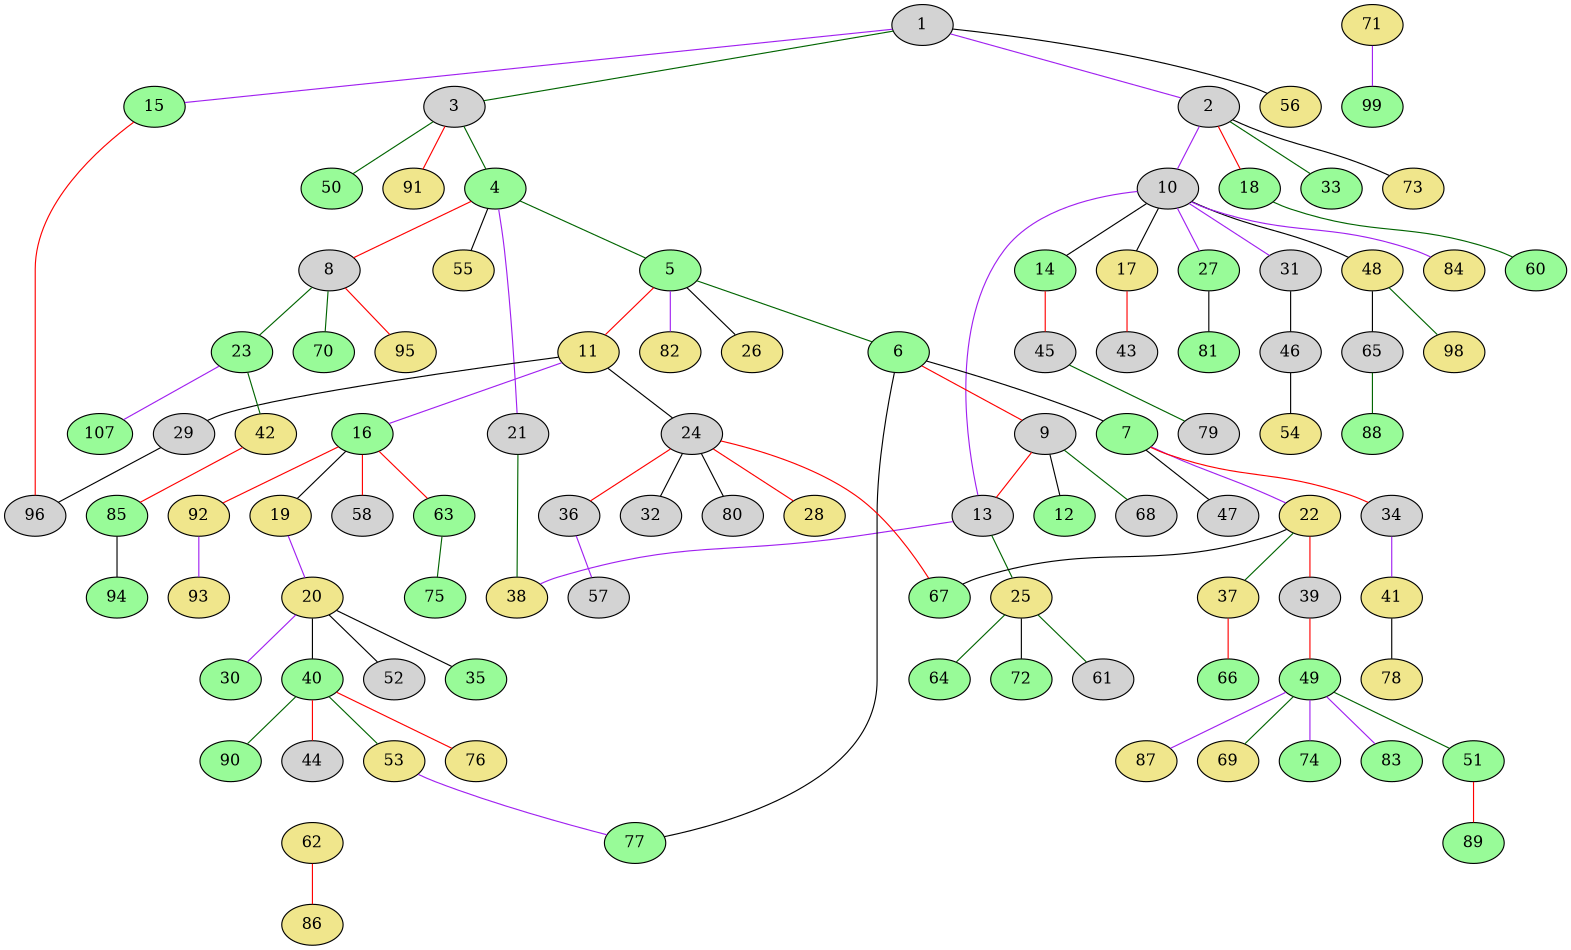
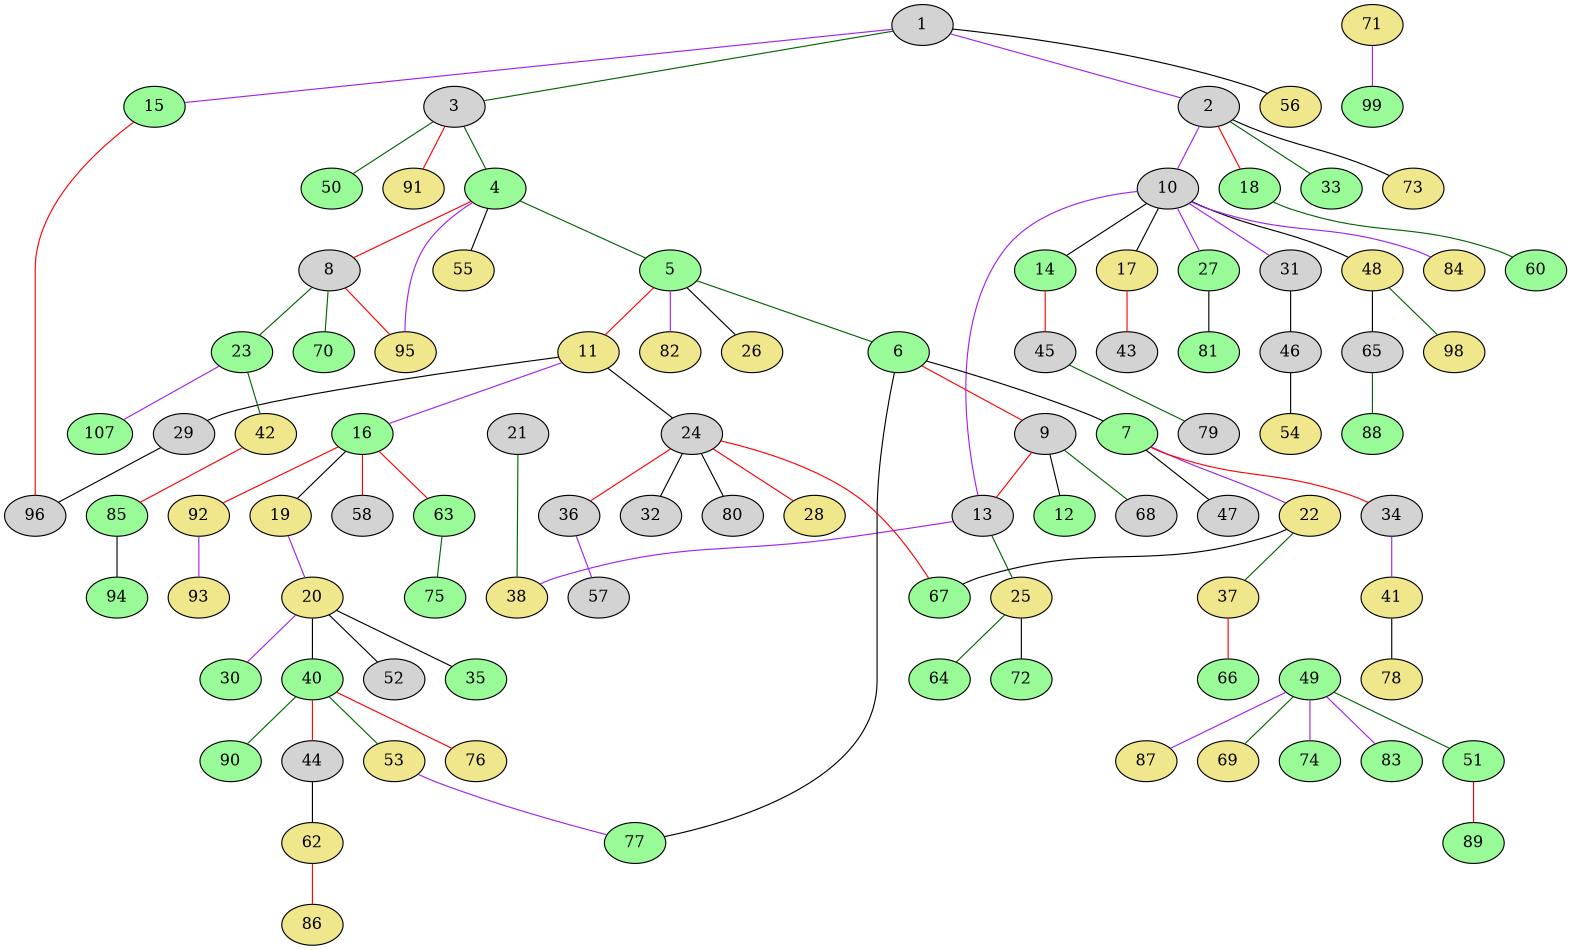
  graph {
    node [fillcolor=palegreen style=filled]
    edge [color=black]
    1 [fillcolor=lightgrey]
    2 [fillcolor=lightgrey]
    3 [fillcolor=lightgrey]
    15
    56 [fillcolor=khaki]
    10 [fillcolor=lightgrey]
    18
    33
    73 [fillcolor=khaki]
    4
    50
    91 [fillcolor=khaki]
    96 [fillcolor=lightgrey]
    13 [fillcolor=lightgrey]
    14
    17 [fillcolor=khaki]
    27
    31 [fillcolor=lightgrey]
    48 [fillcolor=khaki]
    84 [fillcolor=khaki]
    60
    5
    8 [fillcolor=lightgrey]
    21 [fillcolor=lightgrey]
    55 [fillcolor=khaki]
    38 [fillcolor=khaki]
    25 [fillcolor=khaki]
    45 [fillcolor=lightgrey]
    43 [fillcolor=lightgrey]
    81
    46 [fillcolor=lightgrey]
    65 [fillcolor=lightgrey]
    98 [fillcolor=khaki]
    6
    11 [fillcolor=khaki]
    26 [fillcolor=khaki]
    82 [fillcolor=khaki]
    23
    70
    95 [fillcolor=khaki]
    7
    9 [fillcolor=lightgrey]
    77
    16
    24 [fillcolor=lightgrey]
    29 [fillcolor=lightgrey]
    42 [fillcolor=khaki]
    n48 [label=107]
    22 [fillcolor=khaki]
    34 [fillcolor=lightgrey]
    47 [fillcolor=lightgrey]
    12
    68 [fillcolor=lightgrey]
    19 [fillcolor=khaki]
    58 [fillcolor=lightgrey]
    63
    92 [fillcolor=khaki]
    67
    28 [fillcolor=khaki]
    32 [fillcolor=lightgrey]
    36 [fillcolor=lightgrey]
    80 [fillcolor=lightgrey]
    37 [fillcolor=khaki]
-   39 [fillcolor=lightgrey]
    41 [fillcolor=khaki]
    66
    49
    78 [fillcolor=khaki]
    71 [fillcolor=khaki]
    99
    85
-   61 [fillcolor=lightgrey]
    64
    72
    79 [fillcolor=lightgrey]
    54 [fillcolor=khaki]
    88
    20 [fillcolor=khaki]
    75
    93 [fillcolor=khaki]
    57 [fillcolor=lightgrey]
    30
    35
    40
    52 [fillcolor=lightgrey]
    44 [fillcolor=lightgrey]
    53 [fillcolor=khaki]
    76 [fillcolor=khaki]
    90
    62 [fillcolor=khaki]
    51
    69 [fillcolor=khaki]
    74
    83
    87 [fillcolor=khaki]
    94
    89
    86 [fillcolor=khaki]
    1 -- 2 [color=purple]
    1 -- 3 [color=darkgreen]
    1 -- 15 [color=purple]
    1 -- 56
    2 -- 10 [color=purple]
    2 -- 18 [color=red]
    2 -- 33 [color=darkgreen]
    2 -- 73
    3 -- 4 [color=darkgreen]
    3 -- 50 [color=darkgreen]
    3 -- 91 [color=red]
    15 -- 96 [color=red]
    10 -- 13 [color=purple]
    10 -- 14
    10 -- 17
    10 -- 27 [color=purple]
    10 -- 31 [color=purple]
    10 -- 48
    10 -- 84 [color=purple]
    18 -- 60 [color=darkgreen]
    4 -- 5 [color=darkgreen]
    4 -- 8 [color=red]
-   4 -- 21 [color=purple]
+   4 -- 95 [color=purple]
    4 -- 55
    13 -- 38 [color=purple]
    13 -- 25 [color=darkgreen]
    14 -- 45 [color=red]
    17 -- 43 [color=red]
    27 -- 81
    31 -- 46
    48 -- 65
    48 -- 98 [color=darkgreen]
    5 -- 6 [color=darkgreen]
    5 -- 11 [color=red]
    5 -- 26
    5 -- 82 [color=purple]
    8 -- 23 [color=darkgreen]
    8 -- 70 [color=darkgreen]
    8 -- 95 [color=red]
    21 -- 38 [color=darkgreen]
-   25 -- 61 [color=darkgreen]
    25 -- 64 [color=darkgreen]
    25 -- 72
    45 -- 79 [color=darkgreen]
    46 -- 54
    65 -- 88 [color=darkgreen]
    6 -- 7
    6 -- 9 [color=red]
    6 -- 77
    11 -- 16 [color=purple]
    11 -- 24
    11 -- 29
    23 -- 42 [color=darkgreen]
    23 -- n48 [color=purple]
    7 -- 22 [color=purple]
    7 -- 34 [color=red]
    7 -- 47
    9 -- 13 [color=red]
    9 -- 12
    9 -- 68 [color=darkgreen]
    16 -- 19
    16 -- 58 [color=red]
    16 -- 63 [color=red]
    16 -- 92 [color=red]
    24 -- 67 [color=red]
    24 -- 28 [color=red]
    24 -- 32
    24 -- 36 [color=red]
    24 -- 80
    29 -- 96
    42 -- 85 [color=red]
    22 -- 67
    22 -- 37 [color=darkgreen]
-   22 -- 39 [color=red]
    34 -- 41 [color=purple]
    19 -- 20 [color=purple]
    63 -- 75 [color=darkgreen]
    92 -- 93 [color=purple]
    36 -- 57 [color=purple]
    37 -- 66 [color=red]
-   39 -- 49 [color=red]
    41 -- 78
    49 -- 51 [color=darkgreen]
    49 -- 69 [color=darkgreen]
    49 -- 74 [color=purple]
    49 -- 83 [color=purple]
    49 -- 87 [color=purple]
    71 -- 99 [color=purple]
    85 -- 94
    20 -- 30 [color=purple]
    20 -- 35
    20 -- 40
    20 -- 52
    40 -- 44 [color=red]
    40 -- 53 [color=darkgreen]
    40 -- 76 [color=red]
    40 -- 90 [color=darkgreen]
+   44 -- 62
    53 -- 77 [color=purple]
    62 -- 86 [color=red]
    51 -- 89 [color=red]
  }
